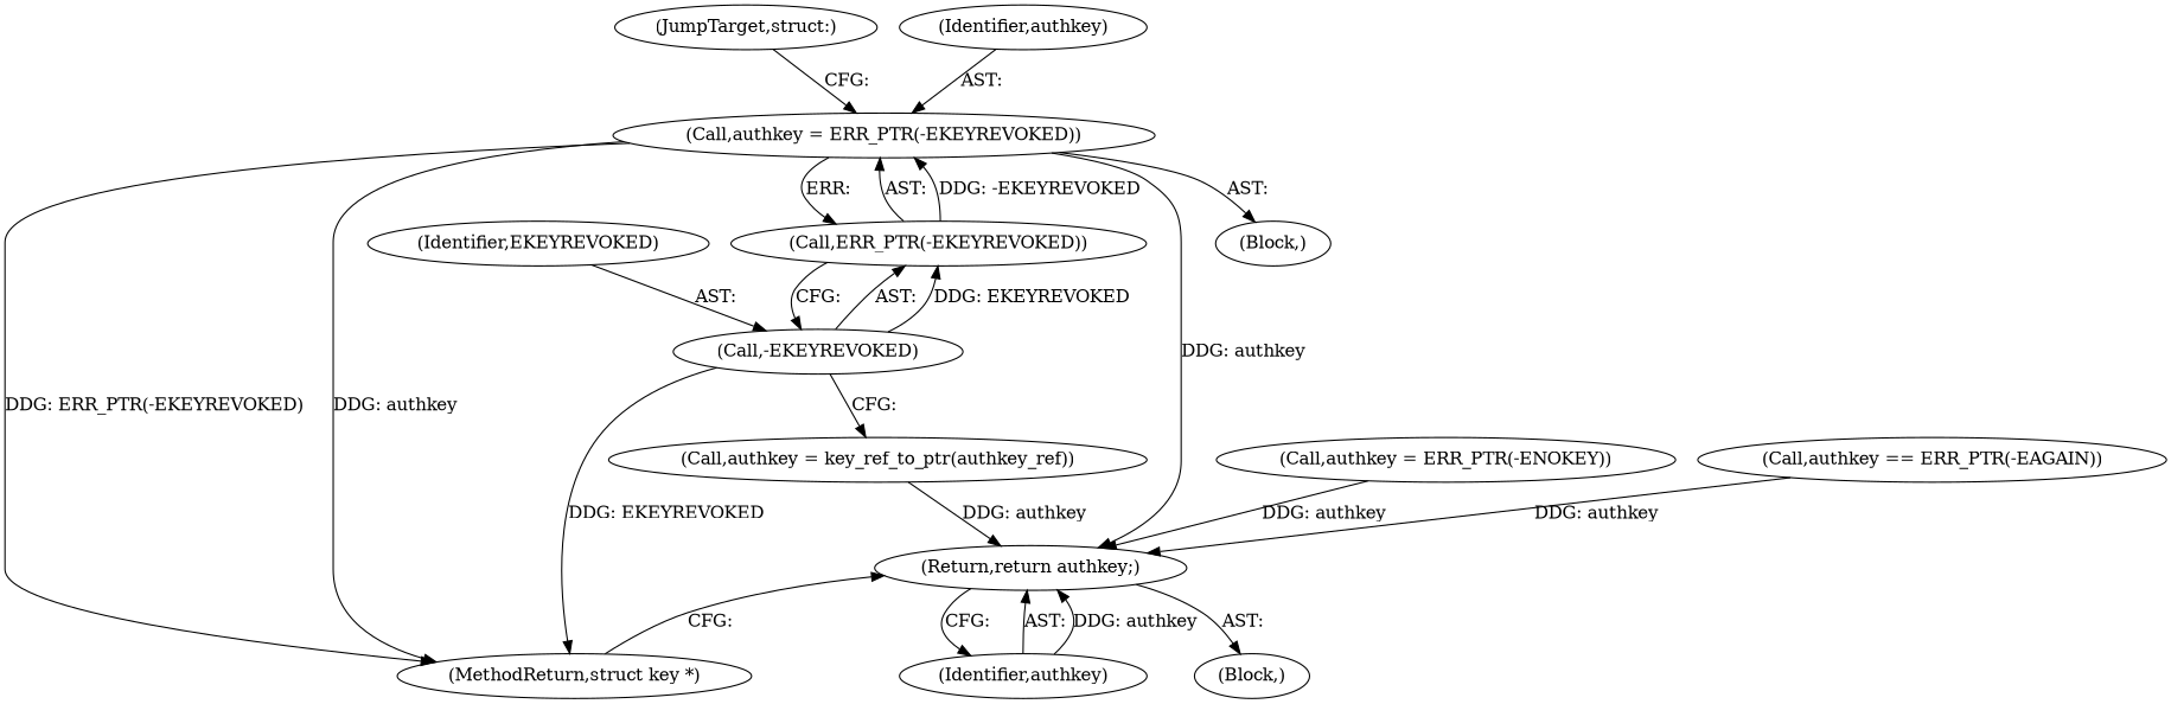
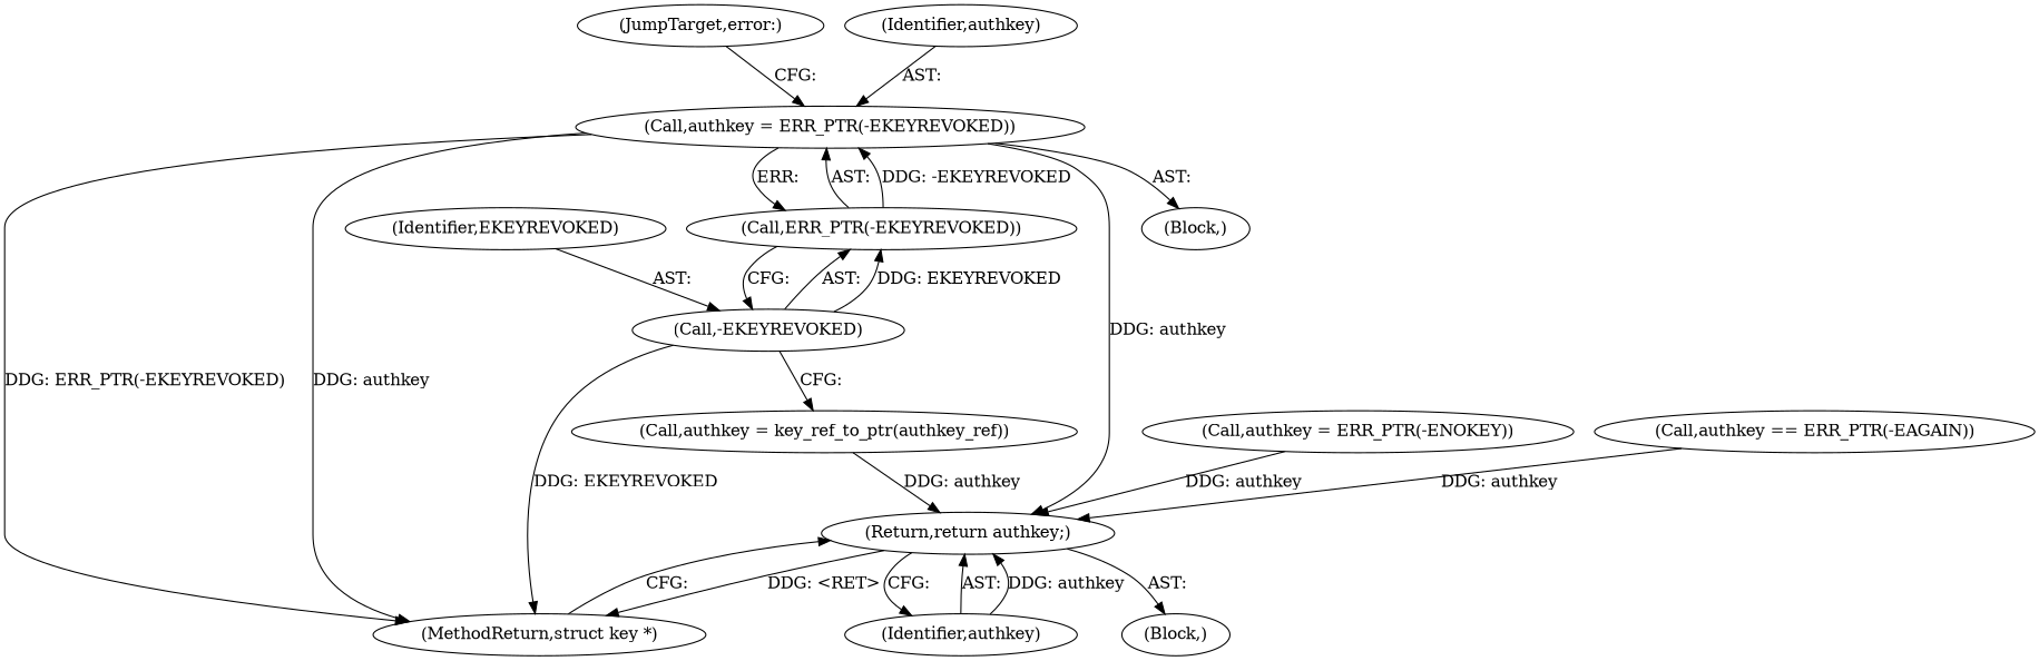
  digraph {
    n1 [label="(Call,authkey = ERR_PTR(-EKEYREVOKED))"]
    n2 [label="(Call,ERR_PTR(-EKEYREVOKED))"]
    n3 [label="(Return,return authkey;)"]
    n4 [label="(Block,)"]
    n5 [label="(MethodReturn,struct key *)"]
    n6 [label="(Call,-EKEYREVOKED)"]
    n7 [label="(Block,)"]
    n8 [label="(Identifier,authkey)"]
    n9 [label="(Call,authkey = key_ref_to_ptr(authkey_ref))"]
    n10 [label="(Identifier,EKEYREVOKED)"]
    n11 [label="(Call,authkey = ERR_PTR(-ENOKEY))"]
-   n12 [label="(JumpTarget,struct:)"]
+   n12 [label="(JumpTarget,error:)"]
    n13 [label="(Call,authkey == ERR_PTR(-EAGAIN))"]
    n14 [label="(Identifier,authkey)"]
    n1 -> n2 [label="ERR: "]
    n1 -> n3 [label="DDG: authkey"]
    n1 -> n4 [label="AST: "]
    n1 -> n5 [label="DDG: ERR_PTR(-EKEYREVOKED)"]
    n1 -> n5 [label="DDG: authkey"]
    n2 -> n1 [label="AST: "]
    n2 -> n1 [label="DDG: -EKEYREVOKED"]
    n2 -> n6 [label="CFG: "]
+   n3 -> n5 [label="DDG: <RET>"]
    n3 -> n7 [label="AST: "]
    n3 -> n8 [label="CFG: "]
    n5 -> n3 [label="CFG: "]
    n6 -> n2 [label="AST: "]
    n6 -> n2 [label="DDG: EKEYREVOKED"]
    n6 -> n5 [label="DDG: EKEYREVOKED"]
    n6 -> n9 [label="CFG: "]
    n8 -> n3 [label="AST: "]
    n8 -> n3 [label="DDG: authkey"]
    n9 -> n3 [label="DDG: authkey"]
    n10 -> n6 [label="AST: "]
    n11 -> n3 [label="DDG: authkey"]
    n12 -> n1 [label="CFG: "]
    n13 -> n3 [label="DDG: authkey"]
    n14 -> n1 [label="AST: "]
  }
